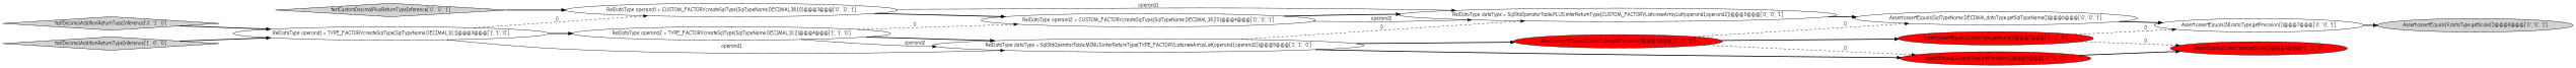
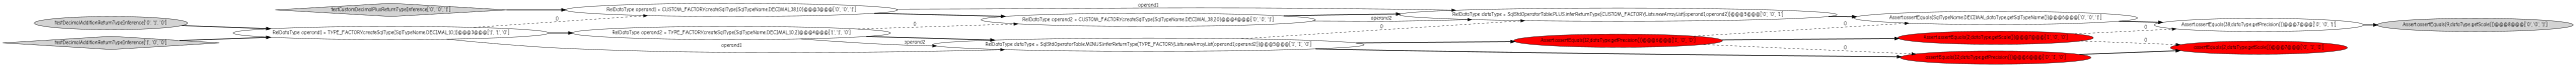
  digraph {
    rankdir=LR
    fontname="Comic Neue"
    node [fillcolor=white shape=ellipse style=filled fontname="Comic Neue"]
    edge [style=bold fontname="Comic Neue"]
    n1 [label="RelDataType dataType = SqlStdOperatorTable.PLUS.inferReturnType(CUSTOM_FACTORY,Lists.newArrayList(operand1,operand2))@@@5@@@['0', '0', '1']"]
    n2 [label="Assert.assertEquals(SqlTypeName.DECIMAL,dataType.getSqlTypeName())@@@6@@@['0', '0', '1']"]
    n3 [fillcolor=red label="Assert.assertEquals(12,dataType.getPrecision())@@@6@@@['1', '0', '0']"]
    n4 [fillcolor=red label="Assert.assertEquals(2,dataType.getScale())@@@7@@@['1', '0', '0']"]
    n5 [fillcolor=red label="assertEquals(12,dataType.getPrecision())@@@6@@@['0', '1', '0']"]
    n6 [label="Assert.assertEquals(38,dataType.getPrecision())@@@7@@@['0', '0', '1']"]
    n7 [fillcolor=red label="assertEquals(2,dataType.getScale())@@@7@@@['0', '1', '0']"]
    n8 [label="RelDataType operand1 = TYPE_FACTORY.createSqlType(SqlTypeName.DECIMAL,10,1)@@@3@@@['1', '1', '0']"]
    n9 [label="RelDataType operand1 = CUSTOM_FACTORY.createSqlType(SqlTypeName.DECIMAL,38,10)@@@3@@@['0', '0', '1']"]
    n10 [label="RelDataType operand2 = TYPE_FACTORY.createSqlType(SqlTypeName.DECIMAL,10,2)@@@4@@@['1', '1', '0']"]
    n11 [label="RelDataType dataType = SqlStdOperatorTable.MINUS.inferReturnType(TYPE_FACTORY,Lists.newArrayList(operand1,operand2))@@@5@@@['1', '1', '0']"]
    n12 [label="RelDataType operand2 = CUSTOM_FACTORY.createSqlType(SqlTypeName.DECIMAL,38,20)@@@4@@@['0', '0', '1']"]
    n13 [fillcolor=lightgray label="testCustomDecimalPlusReturnTypeInference['0', '0', '1']" shape=diamond]
    n14 [fillcolor=lightgray label="Assert.assertEquals(9,dataType.getScale())@@@8@@@['0', '0', '1']"]
-   n15 [fillcolor=lightgray label="testDecimalAdditionReturnTypeInference['0', '1', '0']" shape=diamond]
+   n15 [fillcolor=lightgray label="testDecimalAdditionReturnTypeInference['0', '1', '0']"]
    n16 [fillcolor=lightgray label="testDecimalAdditionReturnTypeInference['1', '0', '0']" shape=diamond]
    n1 -> n2
    n2 -> n6
    n3 -> n2 [label=0 style=dashed]
    n3 -> n4
    n3 -> n5 [label=0 style=dashed]
    n4 -> n6 [label=0 style=dashed]
    n4 -> n7 [label=0 style=dashed]
    n5 -> n7
    n6 -> n14
    n8 -> n9 [label=0 style=dashed]
    n8 -> n10
    n8 -> n11 [label=operand1 style=solid]
    n9 -> n1 [label=operand1 style=solid]
    n9 -> n12
    n10 -> n11
    n10 -> n11 [label=operand2 style=solid]
    n10 -> n12 [label=0 style=dashed]
    n11 -> n1 [label=0 style=dashed]
    n11 -> n3
    n11 -> n5
    n12 -> n1
    n12 -> n1 [label=operand2 style=solid]
    n13 -> n9
    n15 -> n8
    n16 -> n8
  }
